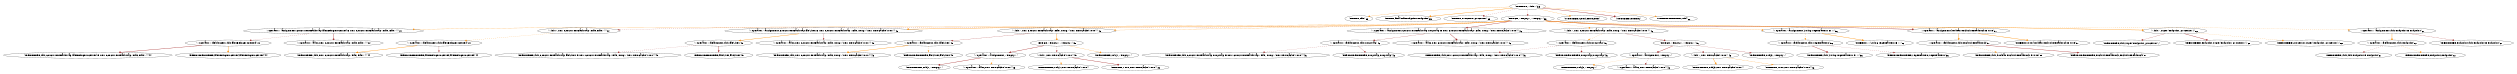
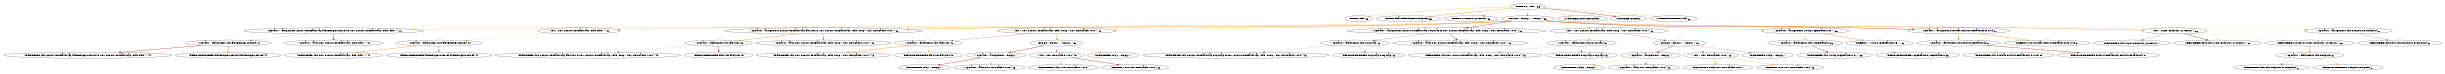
  digraph {
    edge [arrowhead=dot color=brown style=bold]
    n1 [label=<(METHOD,&lt;init&gt;)<SUB>59</SUB>>]
    n2 [label=<(PARAM,this)<SUB>59</SUB>>]
    n3 [label=<(PARAM,final FileEndpoint endpoint)<SUB>59</SUB>>]
    n4 [label=<(PARAM,Processor processor)<SUB>59</SUB>>]
    n5 [label=<(BLOCK,&lt;empty&gt;,&lt;empty&gt;)<SUB>59</SUB>>]
    n6 [label=<(MODIFIER,CONSTRUCTOR)>]
    n7 [label=<(MODIFIER,PUBLIC)>]
    n8 [label=<(METHOD_RETURN,void)<SUB>62</SUB>>]
    n9 [label=<(&lt;operator&gt;.assignment,ConcurrentHashMap filesBeingProcessed = new ConcurrentHashMap&lt;File, File&gt;())<SUB>44</SUB>>]
    n10 [label=<(&lt;init&gt;,new ConcurrentHashMap&lt;File, File&gt;())<SUB>44</SUB>>]
    n11 [label=<(&lt;operator&gt;.assignment,ConcurrentHashMap fileSizes = new ConcurrentHashMap&lt;File, Long&gt;(new LRUCache(1000)))<SUB>45</SUB>>]
    n12 [label=<(&lt;init&gt;,new ConcurrentHashMap&lt;File, Long&gt;(new LRUCache(1000)))<SUB>45</SUB>>]
    n13 [label=<(&lt;operator&gt;.assignment,ConcurrentHashMap noopMap = new ConcurrentHashMap&lt;File, Long&gt;(new LRUCache(1000)))<SUB>46</SUB>>]
    n14 [label=<(&lt;init&gt;,new ConcurrentHashMap&lt;File, Long&gt;(new LRUCache(1000)))<SUB>46</SUB>>]
    n15 [label=<(&lt;operator&gt;.assignment,String regexPattern = &quot;&quot;)<SUB>56</SUB>>]
    n16 [label=<(&lt;operator&gt;.assignment,boolean exclusiveReadLock = true)<SUB>57</SUB>>]
    n17 [label=<(&lt;init&gt;,super(endpoint, processor);)<SUB>60</SUB>>]
    n18 [label=<(&lt;operator&gt;.assignment,this.endpoint = endpoint)<SUB>61</SUB>>]
    n19 [label=<(&lt;operator&gt;.fieldAccess,this.filesBeingProcessed)<SUB>44</SUB>>]
    n20 [label=<(&lt;operator&gt;.alloc,new ConcurrentHashMap&lt;File, File&gt;())<SUB>44</SUB>>]
    n21 [label=<(&lt;operator&gt;.fieldAccess,this.filesBeingProcessed)<SUB>44</SUB>>]
    n22 [label=<(&lt;operator&gt;.fieldAccess,this.fileSizes)<SUB>45</SUB>>]
    n23 [label=<(&lt;operator&gt;.alloc,new ConcurrentHashMap&lt;File, Long&gt;(new LRUCache(1000)))<SUB>45</SUB>>]
    n24 [label=<(&lt;operator&gt;.fieldAccess,this.fileSizes)<SUB>45</SUB>>]
    n25 [label=<(BLOCK,&lt;empty&gt;,&lt;empty&gt;)<SUB>45</SUB>>]
    n26 [label=<(&lt;operator&gt;.fieldAccess,this.noopMap)<SUB>46</SUB>>]
    n27 [label=<(&lt;operator&gt;.alloc,new ConcurrentHashMap&lt;File, Long&gt;(new LRUCache(1000)))<SUB>46</SUB>>]
    n28 [label=<(&lt;operator&gt;.fieldAccess,this.noopMap)<SUB>46</SUB>>]
    n29 [label=<(BLOCK,&lt;empty&gt;,&lt;empty&gt;)<SUB>46</SUB>>]
    n30 [label=<(&lt;operator&gt;.fieldAccess,this.regexPattern)<SUB>56</SUB>>]
    n31 [label=<(LITERAL,&quot;&quot;,String regexPattern = &quot;&quot;)<SUB>56</SUB>>]
    n32 [label=<(&lt;operator&gt;.fieldAccess,this.exclusiveReadLock)<SUB>57</SUB>>]
    n33 [label=<(LITERAL,true,boolean exclusiveReadLock = true)<SUB>57</SUB>>]
    n34 [label=<(IDENTIFIER,this,super(endpoint, processor);)>]
    n35 [label=<(IDENTIFIER,endpoint,super(endpoint, processor);)<SUB>60</SUB>>]
    n36 [label=<(IDENTIFIER,processor,super(endpoint, processor);)<SUB>60</SUB>>]
    n37 [label=<(&lt;operator&gt;.fieldAccess,this.endpoint)<SUB>61</SUB>>]
    n38 [label=<(IDENTIFIER,endpoint,this.endpoint = endpoint)<SUB>61</SUB>>]
    n39 [label=<(IDENTIFIER,this,ConcurrentHashMap filesBeingProcessed = new ConcurrentHashMap&lt;File, File&gt;())<SUB>44</SUB>>]
    n40 [label=<(FIELD_IDENTIFIER,filesBeingProcessed,filesBeingProcessed)<SUB>44</SUB>>]
    n41 [label=<(IDENTIFIER,this,new ConcurrentHashMap&lt;File, File&gt;())<SUB>44</SUB>>]
    n42 [label=<(FIELD_IDENTIFIER,filesBeingProcessed,filesBeingProcessed)<SUB>44</SUB>>]
    n43 [label=<(IDENTIFIER,this,ConcurrentHashMap fileSizes = new ConcurrentHashMap&lt;File, Long&gt;(new LRUCache(1000)))<SUB>45</SUB>>]
    n44 [label=<(FIELD_IDENTIFIER,fileSizes,fileSizes)<SUB>45</SUB>>]
    n45 [label=<(IDENTIFIER,this,new ConcurrentHashMap&lt;File, Long&gt;(new LRUCache(1000)))<SUB>45</SUB>>]
    n46 [label=<(FIELD_IDENTIFIER,fileSizes,fileSizes)<SUB>45</SUB>>]
    n47 [label=<(&lt;operator&gt;.assignment,&lt;empty&gt;)>]
    n48 [label=<(&lt;init&gt;,new LRUCache(1000))<SUB>45</SUB>>]
    n49 [label=<(IDENTIFIER,$obj1,&lt;empty&gt;)>]
    n50 [label=<(IDENTIFIER,$obj1,&lt;empty&gt;)>]
    n51 [label=<(&lt;operator&gt;.alloc,new LRUCache(1000))<SUB>45</SUB>>]
    n52 [label=<(IDENTIFIER,$obj1,new LRUCache(1000))>]
    n53 [label=<(LITERAL,1000,new LRUCache(1000))<SUB>45</SUB>>]
    n54 [label=<(IDENTIFIER,this,ConcurrentHashMap noopMap = new ConcurrentHashMap&lt;File, Long&gt;(new LRUCache(1000)))<SUB>46</SUB>>]
    n55 [label=<(FIELD_IDENTIFIER,noopMap,noopMap)<SUB>46</SUB>>]
    n56 [label=<(IDENTIFIER,this,new ConcurrentHashMap&lt;File, Long&gt;(new LRUCache(1000)))<SUB>46</SUB>>]
    n57 [label=<(FIELD_IDENTIFIER,noopMap,noopMap)<SUB>46</SUB>>]
    n58 [label=<(&lt;operator&gt;.assignment,&lt;empty&gt;)>]
    n59 [label=<(&lt;init&gt;,new LRUCache(1000))<SUB>46</SUB>>]
    n60 [label=<(IDENTIFIER,$obj3,&lt;empty&gt;)>]
    n61 [label=<(IDENTIFIER,$obj3,&lt;empty&gt;)>]
    n62 [label=<(&lt;operator&gt;.alloc,new LRUCache(1000))<SUB>46</SUB>>]
    n63 [label=<(IDENTIFIER,$obj3,new LRUCache(1000))>]
    n64 [label=<(LITERAL,1000,new LRUCache(1000))<SUB>46</SUB>>]
    n65 [label=<(IDENTIFIER,this,String regexPattern = &quot;&quot;)<SUB>56</SUB>>]
    n66 [label=<(FIELD_IDENTIFIER,regexPattern,regexPattern)<SUB>56</SUB>>]
    n67 [label=<(IDENTIFIER,this,boolean exclusiveReadLock = true)<SUB>59</SUB>>]
    n68 [label=<(FIELD_IDENTIFIER,exclusiveReadLock,exclusiveReadLock)<SUB>57</SUB>>]
    n69 [label=<(IDENTIFIER,this,this.endpoint = endpoint)<SUB>61</SUB>>]
    n70 [label=<(FIELD_IDENTIFIER,endpoint,endpoint)<SUB>61</SUB>>]
    n1 -> n2 [color=darkorange style=solid]
    n1 -> n3 [color=darkorange]
    n1 -> n4 [style=dashed]
    n1 -> n5 [style=dashed]
    n1 -> n6 [color=darkorange style=solid]
    n1 -> n7
    n1 -> n8 [arrowhead=normal color=darkorange style=solid]
    n5 -> n9 [color=darkorange style=solid]
    n5 -> n10 [arrowhead=normal style=dashed]
    n5 -> n11 [arrowhead=normal color=darkorange]
    n5 -> n12 [color=darkorange style=solid]
    n5 -> n13 [arrowhead=normal]
    n5 -> n14 [color=darkorange style=dashed]
    n5 -> n15 [color=darkorange style=solid]
    n5 -> n16
    n5 -> n17 [color=darkorange]
    n5 -> n18 [arrowhead=normal color=darkorange style=dashed]
    n9 -> n19 [style=dashed]
    n9 -> n20
    n10 -> n21 [color=darkorange style=dashed]
    n11 -> n22 [arrowhead=normal color=darkorange]
    n11 -> n23 [arrowhead=normal style=solid]
    n12 -> n24 [arrowhead=normal style=solid]
    n12 -> n25 [color=darkorange]
    n13 -> n26 [style=solid]
    n13 -> n27
    n14 -> n28 [arrowhead=normal color=darkorange style=dashed]
    n14 -> n29 [style=solid]
    n15 -> n30 [arrowhead=normal color=darkorange style=dashed]
    n15 -> n31 [arrowhead=normal color=darkorange]
    n16 -> n32 [arrowhead=normal color=darkorange]
    n16 -> n33 [color=darkorange]
    n17 -> n34 [style=solid]
    n17 -> n35
    n17 -> n36 [color=darkorange style=dashed]
-   n18 -> n37 [color=darkorange]
+   n36 -> n37 [color=darkorange]
    n18 -> n38 [style=solid]
    n19 -> n39
    n19 -> n40 [color=darkorange]
    n21 -> n41 [arrowhead=normal color=darkorange]
    n21 -> n42 [arrowhead=normal style=solid]
    n22 -> n43 [style=dashed]
    n22 -> n44 [arrowhead=normal]
    n24 -> n45 [color=darkorange]
    n24 -> n46 [arrowhead=normal color=darkorange style=dashed]
    n25 -> n47 [arrowhead=normal]
    n25 -> n48 [arrowhead=normal style=dashed]
    n25 -> n49 [color=darkorange style=solid]
    n26 -> n54 [style=dashed]
    n26 -> n55 [style=solid]
    n28 -> n56 [style=dashed]
    n28 -> n57 [style=dashed]
    n29 -> n58
    n29 -> n59 [style=dashed]
    n29 -> n60 [arrowhead=normal style=solid]
    n30 -> n65
    n30 -> n66 [arrowhead=normal style=dashed]
    n32 -> n67 [arrowhead=normal color=darkorange style=dashed]
    n32 -> n68 [arrowhead=normal]
    n37 -> n69 [arrowhead=normal style=dashed]
    n37 -> n70 [color=darkorange style=dashed]
    n47 -> n50
    n47 -> n51 [arrowhead=normal color=darkorange style=dashed]
    n48 -> n52 [arrowhead=normal color=darkorange style=dashed]
    n48 -> n53
    n58 -> n61 [color=darkorange style=dashed]
    n58 -> n62 [style=dashed]
    n59 -> n63 [arrowhead=normal color=darkorange]
    n59 -> n64 [arrowhead=normal color=darkorange style=solid]
  }
